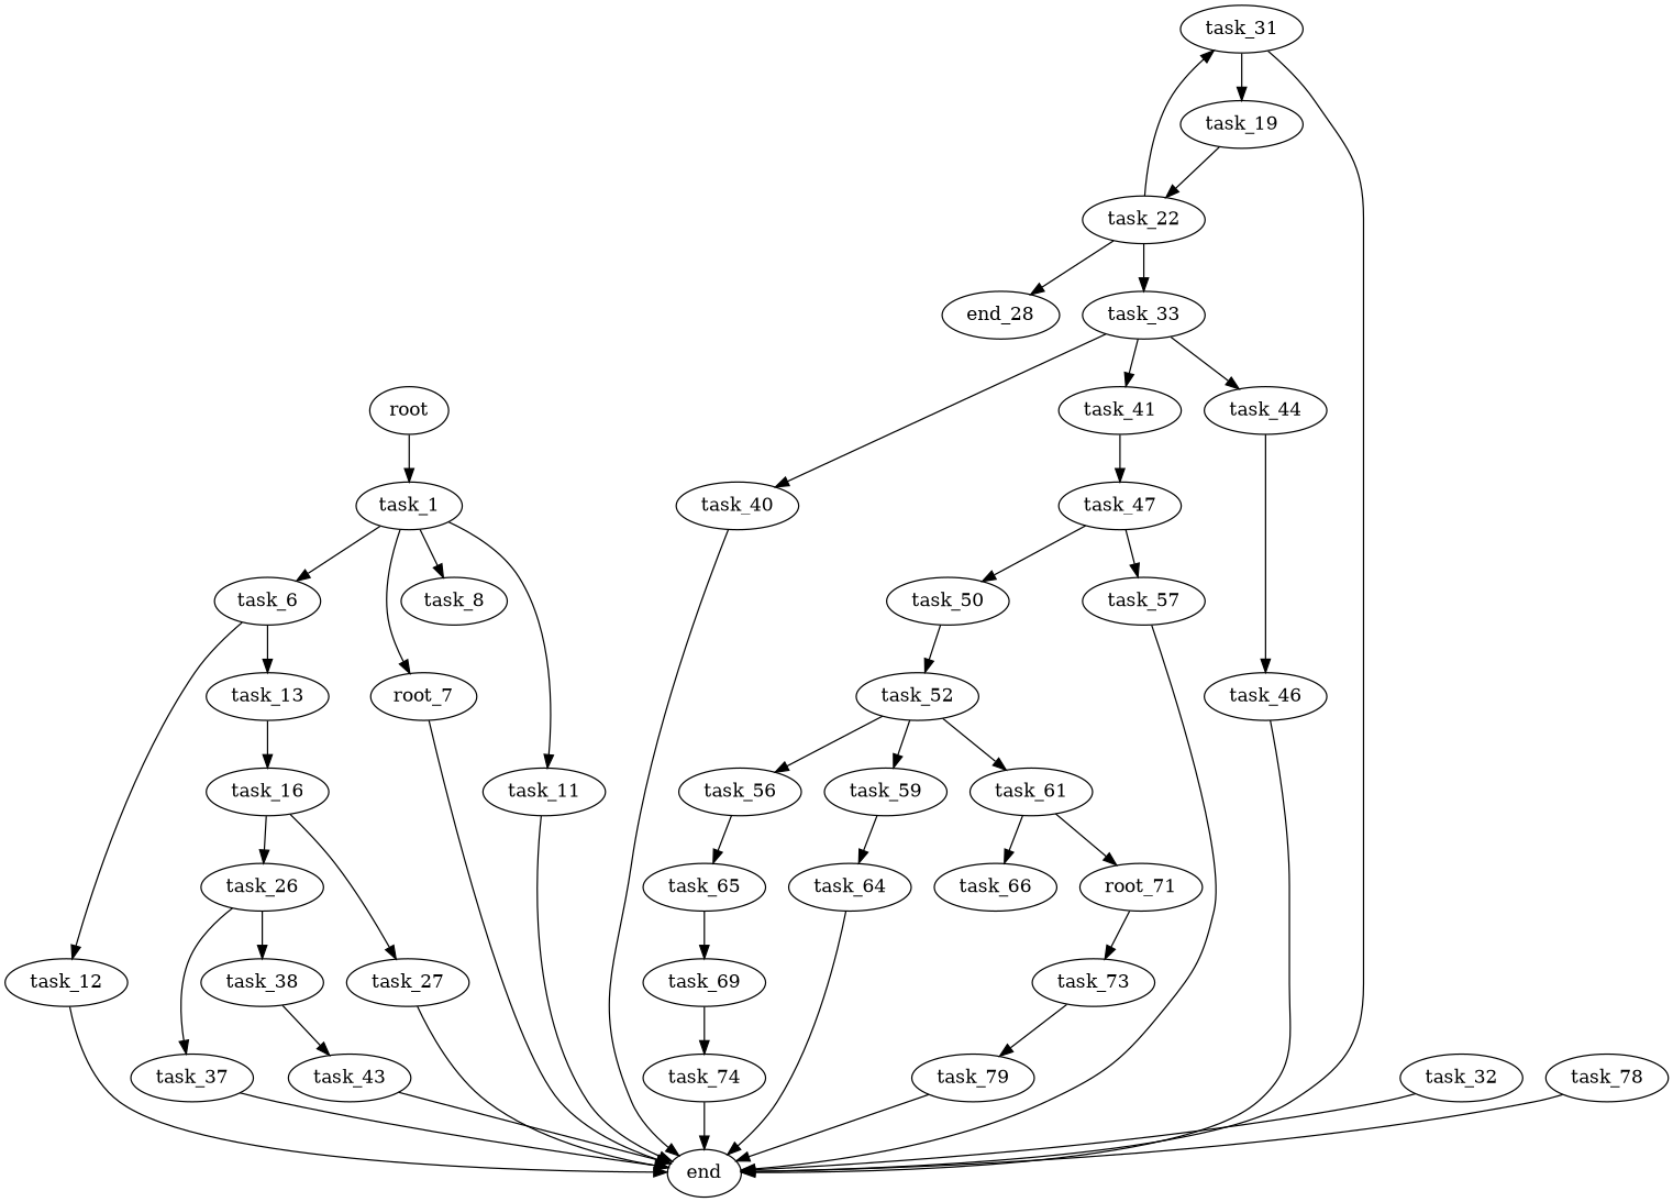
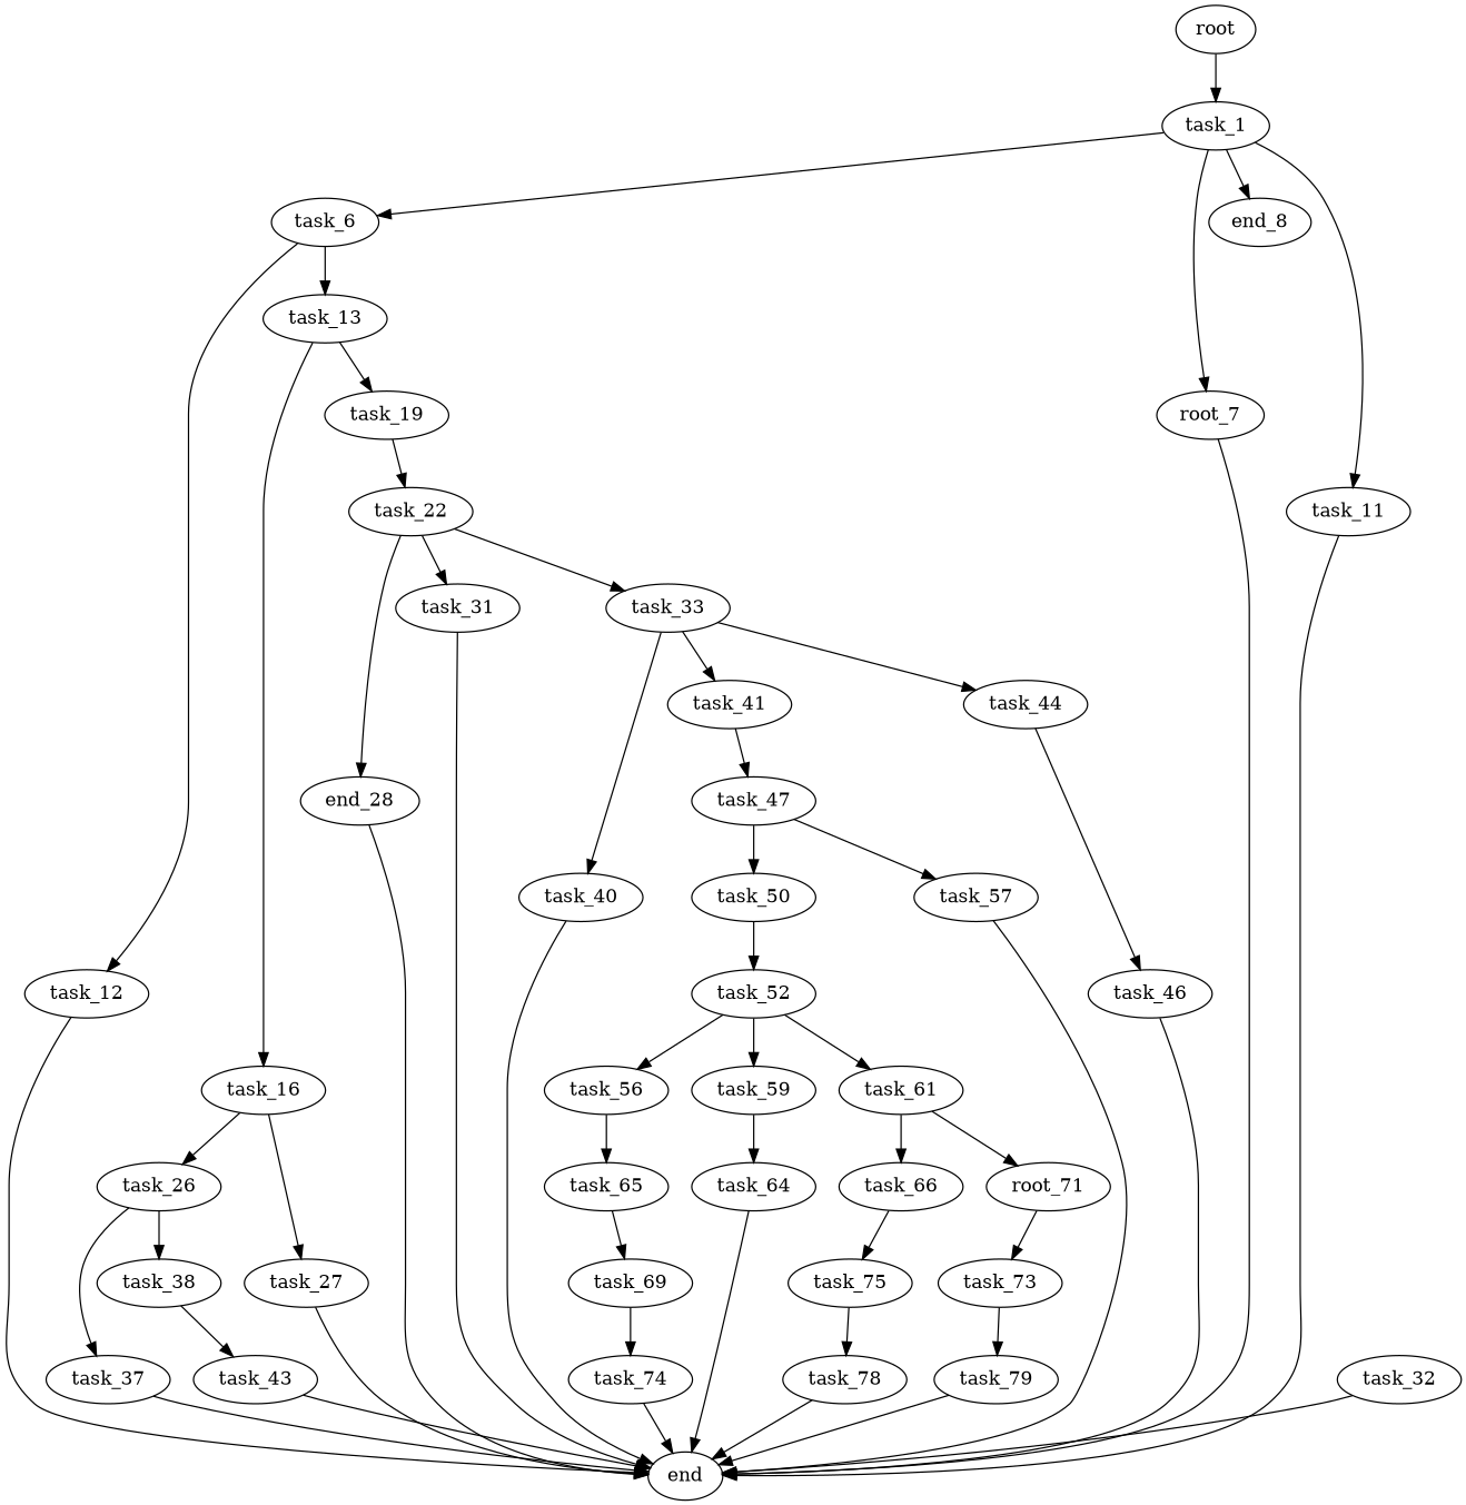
  digraph {
    root
    task_1
    task_6
    n4 [label=root_7]
-   task_8
+   task_8 [label=end_8]
    task_11
    task_12
    task_13
    end
    task_16
    task_19
    task_26
    task_27
    task_22
    task_37
    task_38
    n17 [label=end_28]
    task_31
    task_33
    task_32
    task_40
    task_41
    task_44
    task_43
    task_47
    task_46
    task_50
    task_57
    task_52
    task_56
    task_59
    task_61
    task_65
    task_64
    task_66
    n36 [label=root_71]
    task_69
+   task_75
    task_73
    task_74
    task_78
    task_79
    root -> task_1
    task_1 -> task_6
    task_1 -> n4
    task_1 -> task_8
    task_1 -> task_11
    task_6 -> task_12
    task_6 -> task_13
    n4 -> end
    task_11 -> end
    task_12 -> end
    task_13 -> task_16
-   task_31 -> task_19
+   task_13 -> task_19
    task_16 -> task_26
    task_16 -> task_27
    task_19 -> task_22
    task_26 -> task_37
    task_26 -> task_38
    task_27 -> end
    task_22 -> n17
    task_22 -> task_31
    task_22 -> task_33
    task_37 -> end
    task_38 -> task_43
+   n17 -> end
    task_31 -> end
    task_33 -> task_40
    task_33 -> task_41
    task_33 -> task_44
    task_32 -> end
    task_40 -> end
    task_41 -> task_47
    task_44 -> task_46
    task_43 -> end
    task_47 -> task_50
    task_47 -> task_57
    task_46 -> end
    task_50 -> task_52
    task_57 -> end
    task_52 -> task_56
    task_52 -> task_59
    task_52 -> task_61
    task_56 -> task_65
    task_59 -> task_64
    task_61 -> task_66
    task_61 -> n36
    task_65 -> task_69
    task_64 -> end
+   task_66 -> task_75
    n36 -> task_73
    task_69 -> task_74
+   task_75 -> task_78
    task_73 -> task_79
    task_74 -> end
    task_78 -> end
    task_79 -> end
  }
